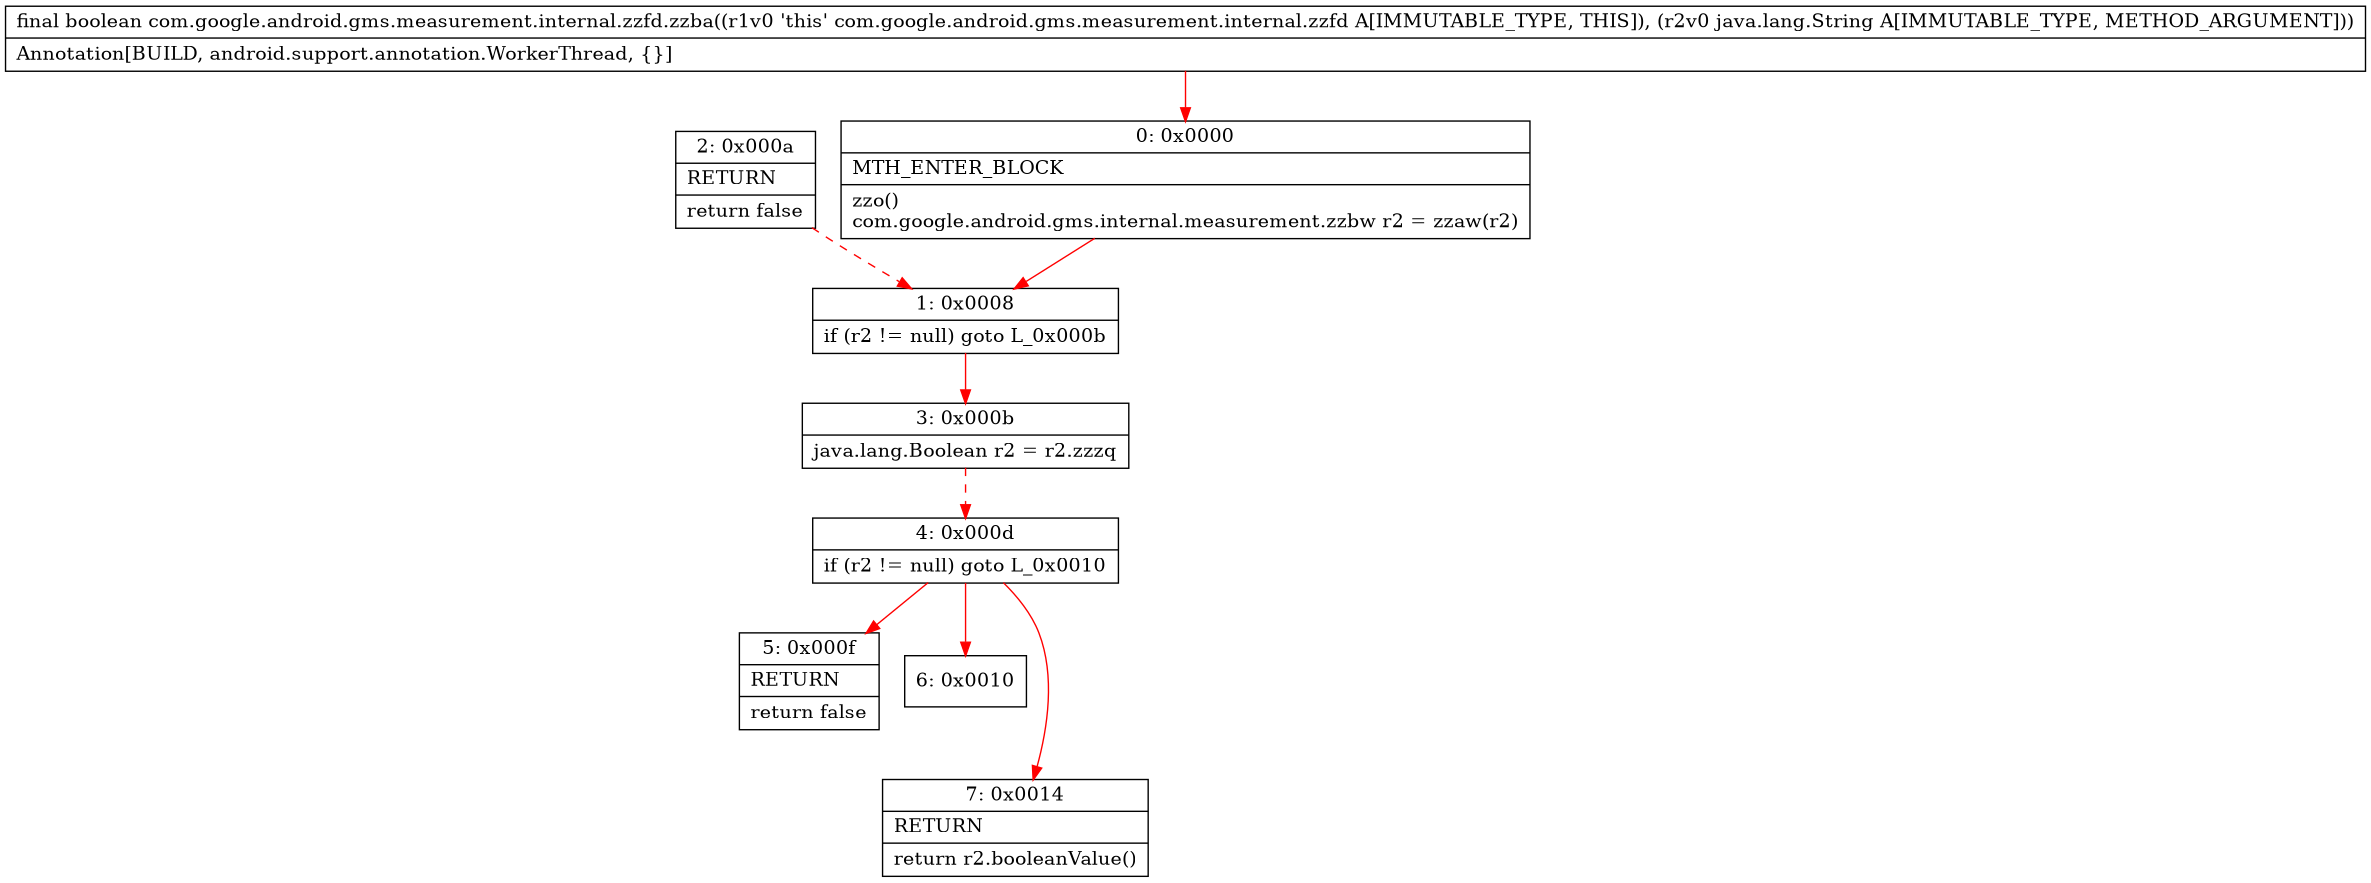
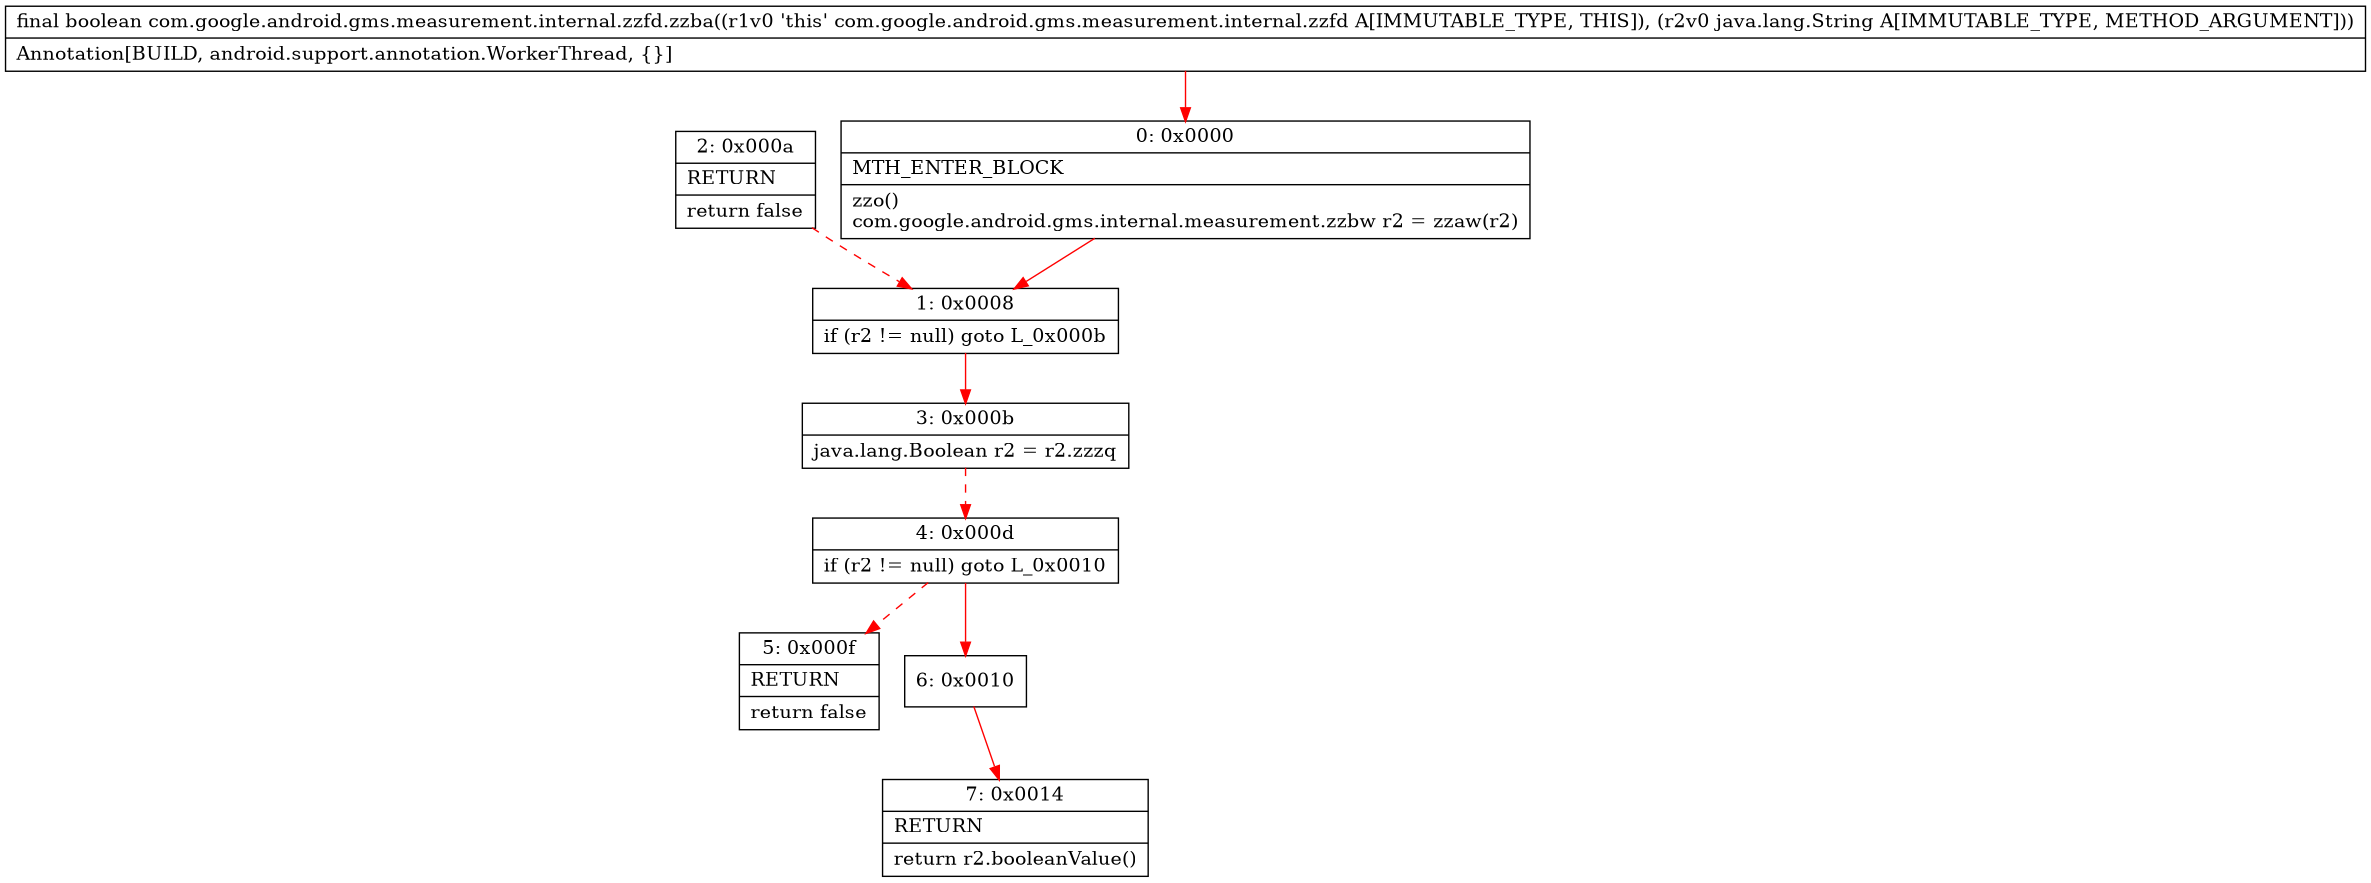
  digraph {
    node [shape=record]
    edge [color=red]
    n1 [label="{0\:\ 0x0000|MTH_ENTER_BLOCK\l|zzo()\lcom.google.android.gms.internal.measurement.zzbw r2 = zzaw(r2)\l}"]
    n2 [label="{1\:\ 0x0008|if (r2 != null) goto L_0x000b\l}"]
    n3 [label="{3\:\ 0x000b|java.lang.Boolean r2 = r2.zzzq\l}"]
    n4 [label="{2\:\ 0x000a|RETURN\l|return false\l}"]
    n5 [label="{4\:\ 0x000d|if (r2 != null) goto L_0x0010\l}"]
    n6 [label="{5\:\ 0x000f|RETURN\l|return false\l}"]
    n7 [label="{6\:\ 0x0010}"]
    n8 [label="{7\:\ 0x0014|RETURN\l|return r2.booleanValue()\l}"]
    n9 [label="{final boolean com.google.android.gms.measurement.internal.zzfd.zzba((r1v0 'this' com.google.android.gms.measurement.internal.zzfd A[IMMUTABLE_TYPE, THIS]), (r2v0 java.lang.String A[IMMUTABLE_TYPE, METHOD_ARGUMENT]))  | Annotation[BUILD, android.support.annotation.WorkerThread, \{\}]\l}"]
    n1 -> n2
    n2 -> n3
    n3 -> n5 [style=dashed]
    n4 -> n2 [style=dashed]
-   n5 -> n6 [style=solid]
+   n5 -> n6 [style=dashed]
    n5 -> n7
-   n5 -> n8
+   n7 -> n8
    n9 -> n1
  }
